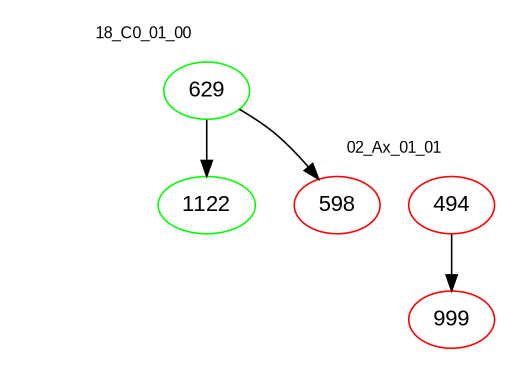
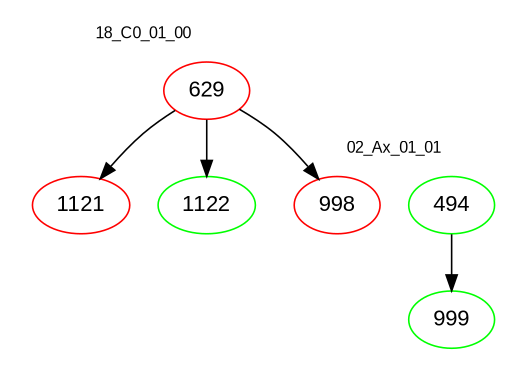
  digraph {
    fontname="Liberation Sans"
    node [color=green fontname="Liberation Sans"]
    edge [color=black fontname="Liberation Sans"]
-   n1 [color=red label=494]
-   n2 [color=red label=598]
-   n3 [color=red label=999]
-   n4 [label=629]
+   n1 [label=494]
+   n2 [color=red label=998]
+   n3 [label=999]
+   n4 [color=red label=629]
+   n5 [color=red label=1121]
    n6 [label=1122]
    subgraph cluster_1 {
      color=white
      fontsize=10
      label="02_Ax_01_01"
      n1
      n2
      n3
    }
    subgraph cluster_2 {
      color=white
      fontsize=10
      label="18_C0_01_00"
      n4
+     n5
      n6
    }
    n1 -> n3
    n4 -> n2
+   n4 -> n5
    n4 -> n6
  }
